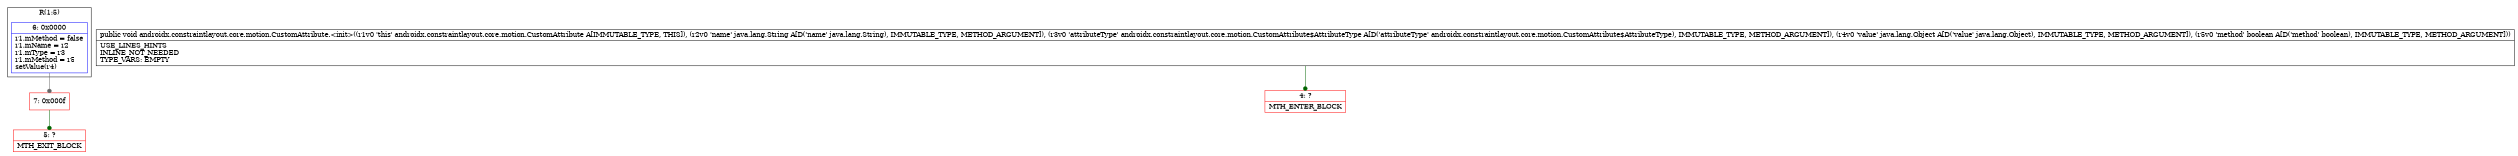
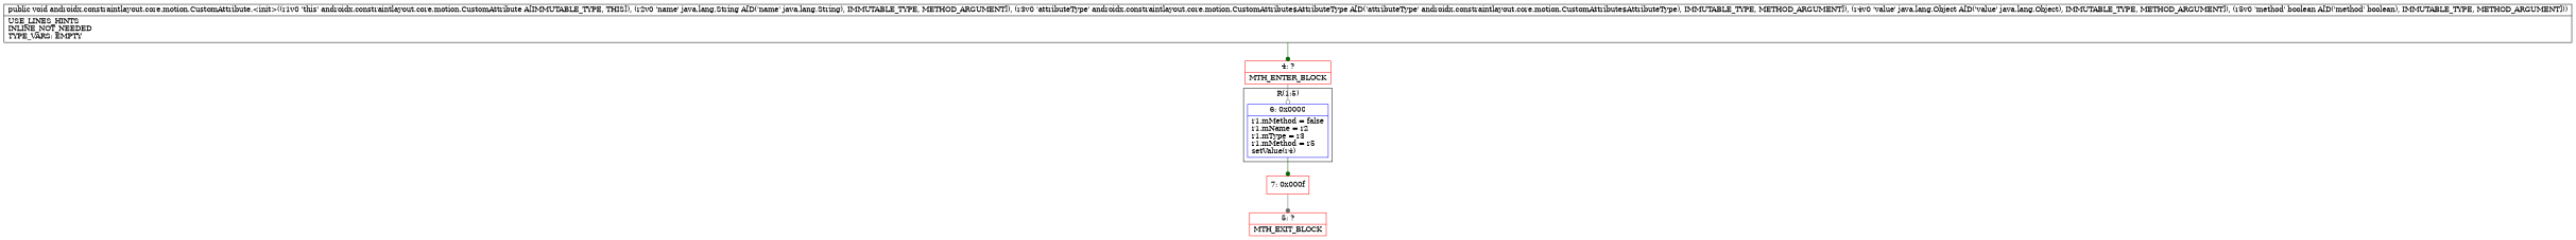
  digraph {
    node [color=red shape=record]
    edge [arrowhead=dot color=darkgreen]
    n1 [color=blue label="{6\:\ 0x0000|r1.mMethod = false\lr1.mName = r2\lr1.mType = r3\lr1.mMethod = r5\lsetValue(r4)\l}"]
    n2 [label="{7\:\ 0x000f}"]
    n3 [label="{5\:\ ?|MTH_EXIT_BLOCK\l}"]
    n4 [label="{4\:\ ?|MTH_ENTER_BLOCK\l}"]
    n5 [label="{public void androidx.constraintlayout.core.motion.CustomAttribute.\<init\>((r1v0 'this' androidx.constraintlayout.core.motion.CustomAttribute A[IMMUTABLE_TYPE, THIS]), (r2v0 'name' java.lang.String A[D('name' java.lang.String), IMMUTABLE_TYPE, METHOD_ARGUMENT]), (r3v0 'attributeType' androidx.constraintlayout.core.motion.CustomAttribute$AttributeType A[D('attributeType' androidx.constraintlayout.core.motion.CustomAttribute$AttributeType), IMMUTABLE_TYPE, METHOD_ARGUMENT]), (r4v0 'value' java.lang.Object A[D('value' java.lang.Object), IMMUTABLE_TYPE, METHOD_ARGUMENT]), (r5v0 'method' boolean A[D('method' boolean), IMMUTABLE_TYPE, METHOD_ARGUMENT]))  | USE_LINES_HINTS\lINLINE_NOT_NEEDED\lTYPE_VARS: EMPTY\l}" color=""]
    subgraph cluster_1 {
      label="R(1:5)"
      n1
    }
-   n1 -> n2 [color=gray40]
-   n2 -> n3
+   n1 -> n2
+   n2 -> n3 [color=gray40]
+   n4 -> n1 [arrowhead=odot color=gray40]
    n5 -> n4
  }
